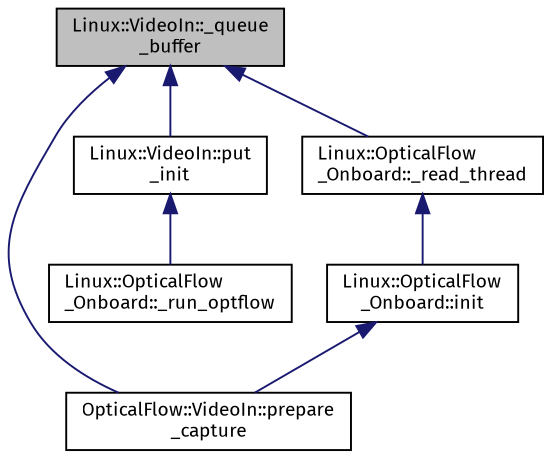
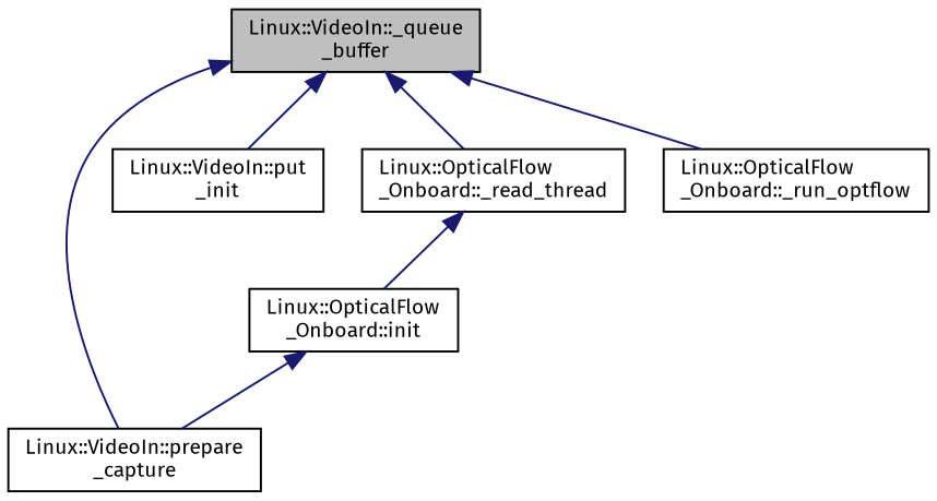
  digraph {
    fontname="Fira Sans"
    rankdir=TB
    node [color=black fillcolor=white fontname="Fira Sans" fontsize=10 shape=record style=filled]
    edge [color=midnightblue dir=back fontname="Fira Sans" fontsize=10 labelfontname=Helvetica labelfontsize=10 style=solid]
    n1 [fillcolor=grey75 fontcolor=black height=0.2 label="Linux::VideoIn::_queue\l_buffer" width=0.4]
-   n2 [height=0.2 label="OpticalFlow::VideoIn::prepare\l_capture" width=0.4]
+   n2 [height=0.2 label="Linux::VideoIn::prepare\l_capture" width=0.4]
    n3 [height=0.2 label="Linux::VideoIn::put\l_init" width=0.4]
    n4 [height=0.2 label="Linux::OpticalFlow\l_Onboard::_read_thread" width=0.4]
    n5 [height=0.2 label="Linux::OpticalFlow\l_Onboard::_run_optflow" width=0.4]
    n6 [height=0.2 label="Linux::OpticalFlow\l_Onboard::init" width=0.4]
    n1 -> n2
    n1 -> n3
    n1 -> n4
-   n3 -> n5
+   n1 -> n5
    n4 -> n6
    n6 -> n2
  }
